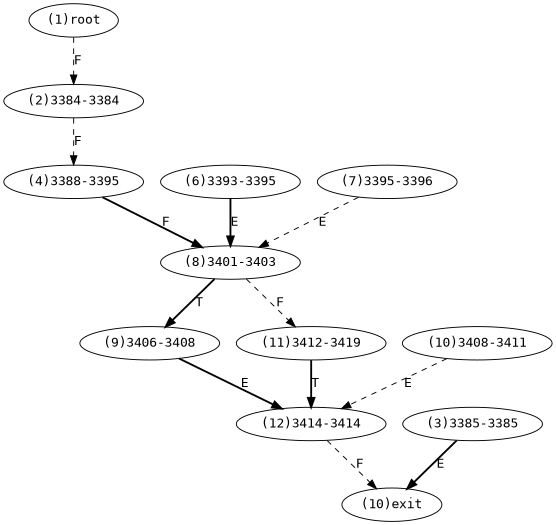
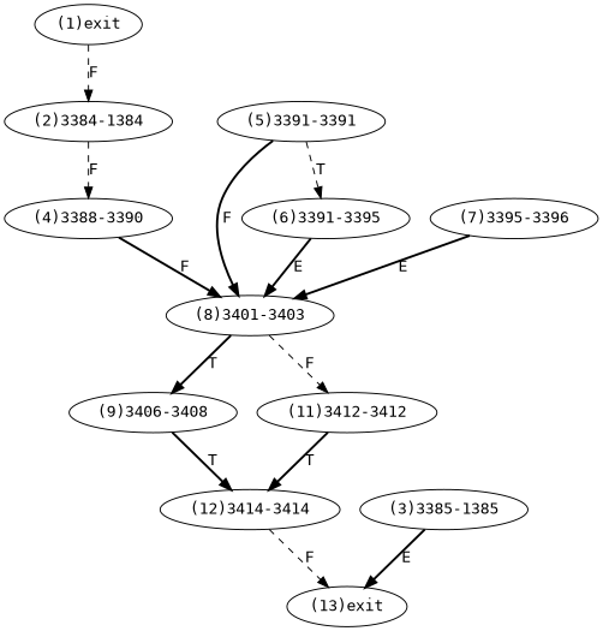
  digraph {
    fontname="DejaVu Sans Mono"
    node [fontname="DejaVu Sans Mono"]
    edge [fontname="DejaVu Sans Mono" style=dashed]
-   n1 [label="(1)root"]
-   n2 [label="(2)3384-3384"]
-   n3 [label="(4)3388-3395"]
-   n4 [label="(3)3385-3385"]
-   n5 [label="(10)exit"]
+   n1 [label="(1)exit"]
+   n2 [label="(2)3384-1384"]
+   n3 [label="(4)3388-3390"]
+   n4 [label="(3)3385-1385"]
+   n5 [label="(13)exit"]
    n6 [label="(8)3401-3403"]
-   n8 [label="(6)3393-3395"]
+   n7 [label="(5)3391-3391"]
+   n8 [label="(6)3391-3395"]
    n9 [label="(9)3406-3408"]
-   n10 [label="(11)3412-3419"]
+   n10 [label="(11)3412-3412"]
    n11 [label="(7)3395-3396"]
    n12 [label="(12)3414-3414"]
-   n13 [label="(10)3408-3411"]
    n1 -> n2 [label=F]
    n2 -> n3 [label=F]
    n3 -> n6 [label=F style=bold]
    n4 -> n5 [label=E style=bold]
    n6 -> n9 [label=T style=bold]
    n6 -> n10 [label=F]
+   n7 -> n6 [label=F style=bold]
+   n7 -> n8 [label=T]
    n8 -> n6 [label=E style=bold]
-   n9 -> n12 [label=E style=bold]
+   n9 -> n12 [label=T style=bold]
    n10 -> n12 [label=T style=bold]
-   n11 -> n6 [label=E]
+   n11 -> n6 [label=E style=bold]
    n12 -> n5 [label=F]
-   n13 -> n12 [label=E]
  }
